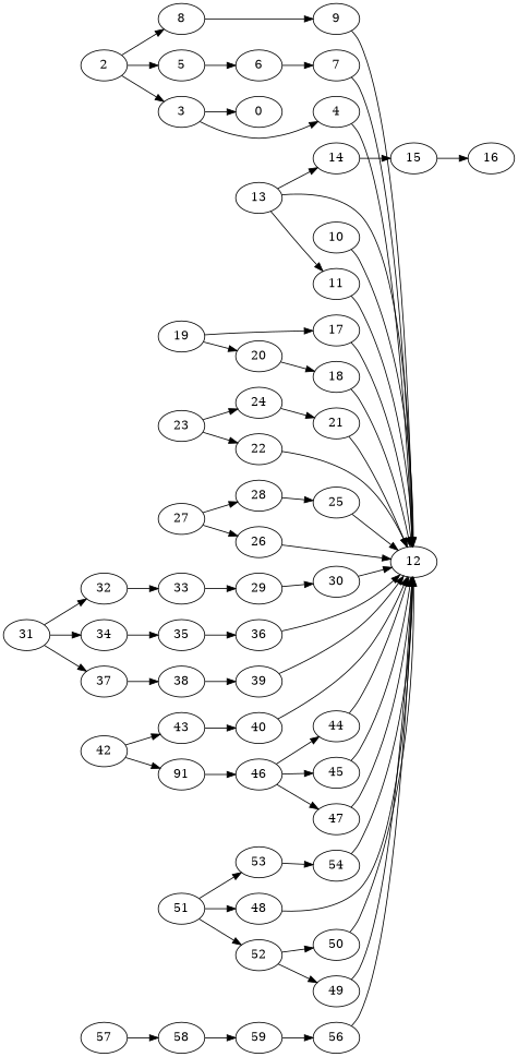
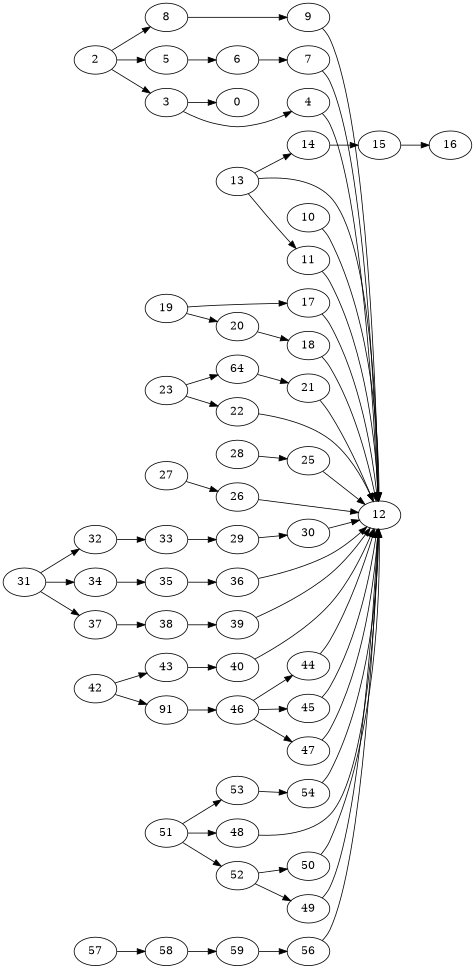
  strict digraph {
    rankdir=LR
    node [exec=176]
    edge [comm=10]
    0 [exec=57]
    2 [exec=174]
    3 [exec=166]
    5
    8 [exec=153]
    4 [exec=149]
    6 [exec=196]
    9 [exec=72]
    12 [exec=79]
    7 [exec=99]
    10 [exec=171]
    11 [exec=147]
    13 [exec=116]
    14 [exec=74]
    15 [exec=66]
    16 [exec=148]
    17 [exec=186]
    18 [exec=130]
    19 [exec=141]
    20
    21 [exec=126]
    22 [exec=79]
    23 [exec=53]
-   24 [exec=147]
+   24 [exec=147 label=64]
    25 [exec=183]
    26 [exec=184]
    27 [exec=142]
    28 [exec=89]
    29 [exec=196]
    30 [exec=80]
    31 [exec=126]
    32 [exec=139]
    34 [exec=143]
    37 [exec=103]
    33 [exec=133]
    35 [exec=50]
    38 [exec=65]
    36 [exec=177]
    39 [exec=58]
    40 [exec=107]
    n41 [exec=177 label=91]
    46 [exec=78]
    44 [exec=62]
    45 [exec=164]
    47 [exec=77]
    42 [exec=171]
    43 [exec=89]
    48 [exec=160]
    49 [exec=185]
    50 [exec=73]
    51 [exec=178]
    52 [exec=195]
    53 [exec=101]
    54 [exec=178]
    56 [exec=107]
    57 [exec=125]
    58 [exec=70]
    59 [exec=190]
    2 -> 3 [comm=14]
    2 -> 5 [comm=7]
    2 -> 8 [comm=9]
    3 -> 0 [comm=7]
    3 -> 4 [comm=16]
    5 -> 6 [comm=6]
    8 -> 9 [comm=16]
    4 -> 12 [comm=15]
    6 -> 7 [comm=7]
    9 -> 12 [comm=7]
    7 -> 12 [comm=9]
    10 -> 12 [comm=12]
    11 -> 12 [comm=6]
    13 -> 12 [comm=14]
    13 -> 11 [comm=12]
    13 -> 14 [comm=15]
    14 -> 15 [comm=16]
    15 -> 16 [comm=15]
    17 -> 12 [comm=8]
    18 -> 12 [comm=16]
    19 -> 17
    19 -> 20 [comm=18]
    20 -> 18
    21 -> 12 [comm=13]
    22 -> 12 [comm=17]
    23 -> 22 [comm=18]
    23 -> 24 [comm=9]
    24 -> 21 [comm=7]
    25 -> 12 [comm=8]
    26 -> 12 [comm=12]
    27 -> 26 [comm=14]
-   27 -> 28 [comm=7]
    28 -> 25
    29 -> 30 [comm=15]
    30 -> 12 [comm=11]
    31 -> 32 [comm=8]
    31 -> 34 [comm=6]
    31 -> 37 [comm=6]
    32 -> 33
    34 -> 35 [comm=15]
    37 -> 38 [comm=20]
    33 -> 29
    35 -> 36 [comm=14]
    38 -> 39 [comm=8]
    36 -> 12 [comm=12]
    39 -> 12 [comm=7]
    40 -> 12 [comm=9]
    n41 -> 46 [comm=9]
    46 -> 44 [comm=9]
    46 -> 45 [comm=19]
    46 -> 47
    44 -> 12 [comm=18]
    45 -> 12
    47 -> 12 [comm=6]
    42 -> n41 [comm=15]
    42 -> 43 [comm=12]
    43 -> 40 [comm=11]
    48 -> 12 [comm=19]
    49 -> 12 [comm=14]
    50 -> 12 [comm=18]
    51 -> 48 [comm=16]
    51 -> 52 [comm=18]
    51 -> 53 [comm=20]
    52 -> 49 [comm=16]
    52 -> 50
    53 -> 54 [comm=14]
    54 -> 12 [comm=13]
    56 -> 12 [comm=9]
    57 -> 58 [comm=13]
    58 -> 59 [comm=20]
    59 -> 56 [comm=11]
  }
